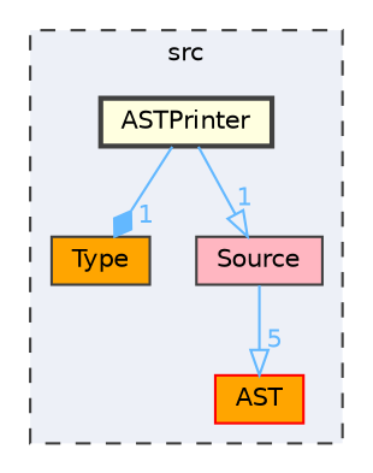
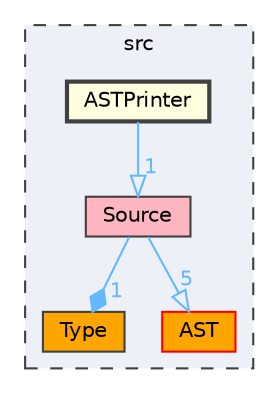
  digraph {
    compound=true
    node [color=grey25 fillcolor=orange fontname=Helvetica fontsize=10 shape=box style=filled]
    edge [arrowhead=onormal color=steelblue1 fontcolor=steelblue1 fontname=Helvetica fontsize=10 headlabel=1 labeldistance=1.5 labelfontname=Helvetica labelfontsize=10]
    n1 [height=0.2 label=Type width=0.4]
    n2 [fillcolor=lightpink height=0.2 label=Source width=0.4]
    n3 [color=red height=0.2 label=AST width=0.4]
    n4 [fillcolor=lightyellow height=0.2 label=ASTPrinter style="filled,bold" width=0.4]
    subgraph cluster_1 {
      bgcolor="#edf0f7"
      fontname=Helvetica
      fontsize=10
      label=src
      pencolor=grey25
      style="filled,dashed"
      n1
      n2
      n3
      n4
    }
    n2 -> n3 [headlabel=5]
-   n4 -> n1 [arrowhead=diamond]
+   n2 -> n1 [arrowhead=diamond]
    n4 -> n2
  }
